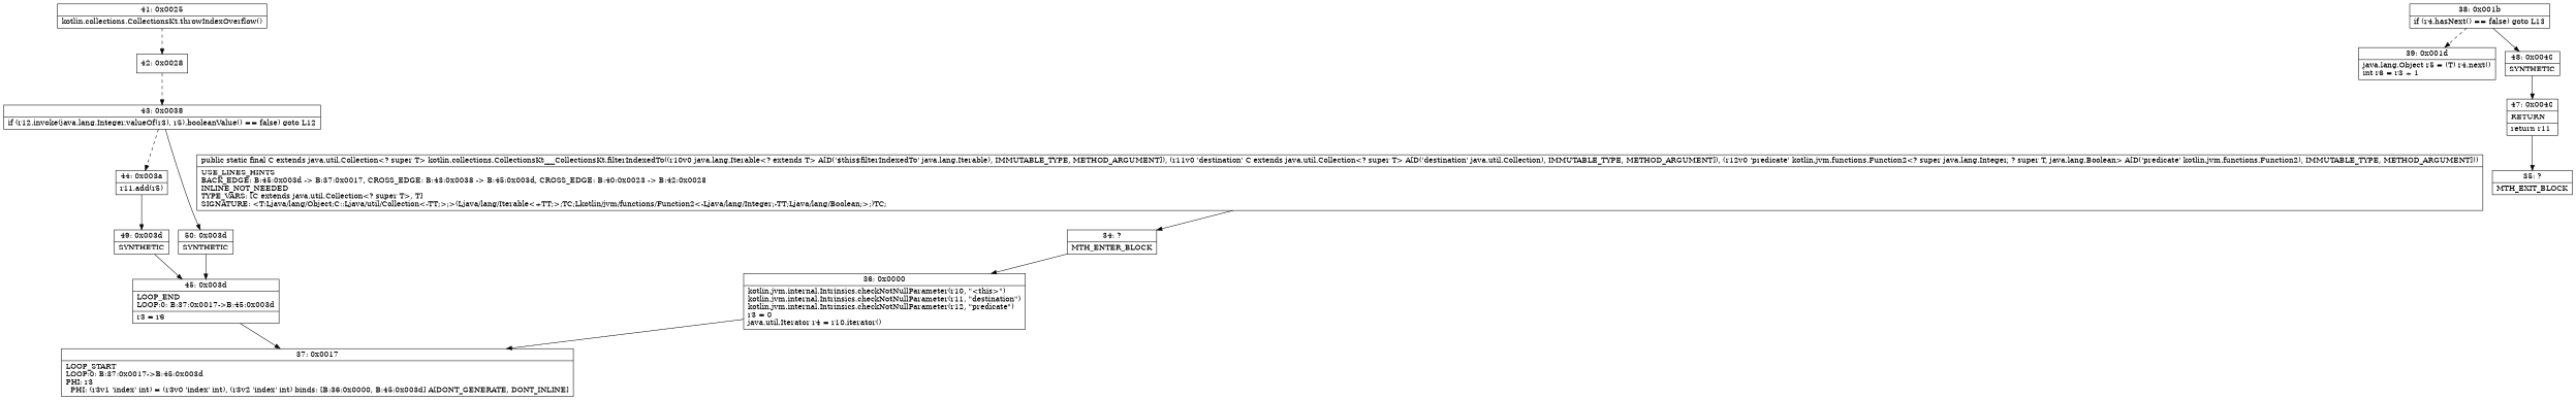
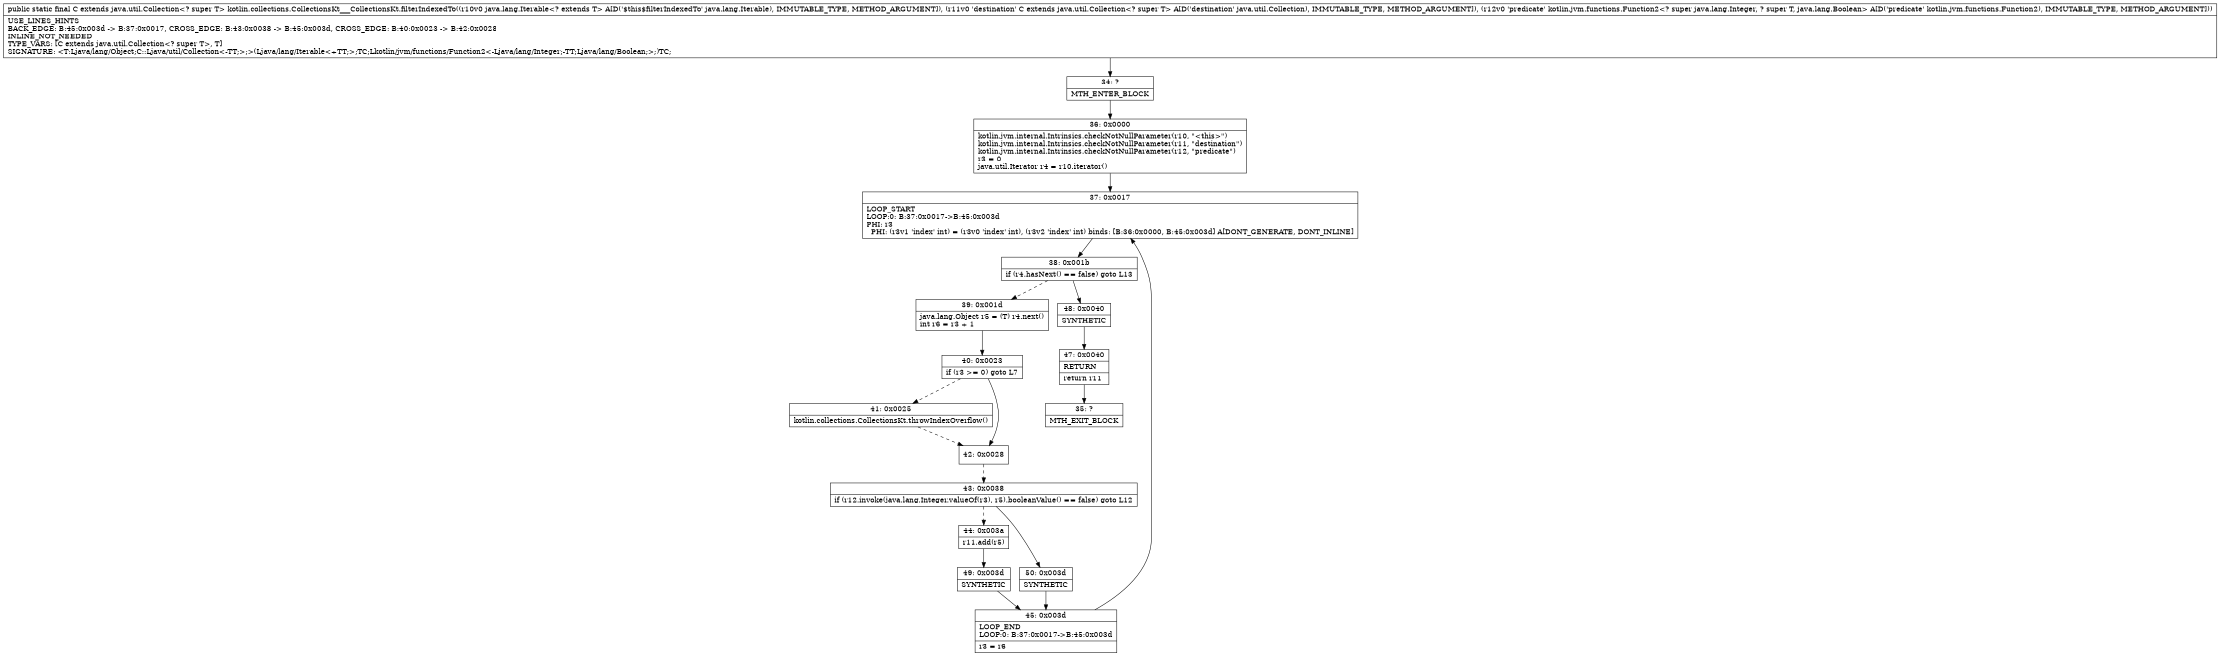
  digraph {
    node [shape=record]
    n1 [label="{34\:\ ?|MTH_ENTER_BLOCK\l}"]
    n2 [label="{36\:\ 0x0000|kotlin.jvm.internal.Intrinsics.checkNotNullParameter(r10, \"\<this\>\")\lkotlin.jvm.internal.Intrinsics.checkNotNullParameter(r11, \"destination\")\lkotlin.jvm.internal.Intrinsics.checkNotNullParameter(r12, \"predicate\")\lr3 = 0\ljava.util.Iterator r4 = r10.iterator()\l}"]
    n3 [label="{37\:\ 0x0017|LOOP_START\lLOOP:0: B:37:0x0017\-\>B:45:0x003d\lPHI: r3 \l  PHI: (r3v1 'index' int) = (r3v0 'index' int), (r3v2 'index' int) binds: [B:36:0x0000, B:45:0x003d] A[DONT_GENERATE, DONT_INLINE]\l}"]
    n4 [label="{38\:\ 0x001b|if (r4.hasNext() == false) goto L13\l}"]
    n5 [label="{39\:\ 0x001d|java.lang.Object r5 = (T) r4.next()\lint r6 = r3 + 1\l}"]
    n6 [label="{48\:\ 0x0040|SYNTHETIC\l}"]
+   n7 [label="{40\:\ 0x0023|if (r3 \>= 0) goto L7\l}"]
    n8 [label="{47\:\ 0x0040|RETURN\l|return r11\l}"]
    n9 [label="{41\:\ 0x0025|kotlin.collections.CollectionsKt.throwIndexOverflow()\l}"]
    n10 [label="{42\:\ 0x0028}"]
    n11 [label="{43\:\ 0x0038|if (r12.invoke(java.lang.Integer.valueOf(r3), r5).booleanValue() == false) goto L12\l}"]
    n12 [label="{44\:\ 0x003a|r11.add(r5)\l}"]
    n13 [label="{50\:\ 0x003d|SYNTHETIC\l}"]
    n14 [label="{49\:\ 0x003d|SYNTHETIC\l}"]
    n15 [label="{45\:\ 0x003d|LOOP_END\lLOOP:0: B:37:0x0017\-\>B:45:0x003d\l|r3 = r6\l}"]
    n16 [label="{35\:\ ?|MTH_EXIT_BLOCK\l}"]
    n17 [label="{public static final C extends java.util.Collection\<? super T\> kotlin.collections.CollectionsKt___CollectionsKt.filterIndexedTo((r10v0 java.lang.Iterable\<? extends T\> A[D('$this$filterIndexedTo' java.lang.Iterable), IMMUTABLE_TYPE, METHOD_ARGUMENT]), (r11v0 'destination' C extends java.util.Collection\<? super T\> A[D('destination' java.util.Collection), IMMUTABLE_TYPE, METHOD_ARGUMENT]), (r12v0 'predicate' kotlin.jvm.functions.Function2\<? super java.lang.Integer, ? super T, java.lang.Boolean\> A[D('predicate' kotlin.jvm.functions.Function2), IMMUTABLE_TYPE, METHOD_ARGUMENT]))  | USE_LINES_HINTS\lBACK_EDGE: B:45:0x003d \-\> B:37:0x0017, CROSS_EDGE: B:43:0x0038 \-\> B:45:0x003d, CROSS_EDGE: B:40:0x0023 \-\> B:42:0x0028\lINLINE_NOT_NEEDED\lTYPE_VARS: [C extends java.util.Collection\<? super T\>, T]\lSIGNATURE: \<T:Ljava\/lang\/Object;C::Ljava\/util\/Collection\<\-TT;\>;\>(Ljava\/lang\/Iterable\<+TT;\>;TC;Lkotlin\/jvm\/functions\/Function2\<\-Ljava\/lang\/Integer;\-TT;Ljava\/lang\/Boolean;\>;)TC;\l}"]
    n1 -> n2
    n2 -> n3
+   n3 -> n4
    n4 -> n5 [style=dashed]
    n4 -> n6
+   n5 -> n7
    n6 -> n8
+   n7 -> n9 [style=dashed]
+   n7 -> n10
    n8 -> n16
    n9 -> n10 [style=dashed]
    n10 -> n11 [style=dashed]
    n11 -> n12 [style=dashed]
    n11 -> n13
    n12 -> n14
    n13 -> n15
    n14 -> n15
    n15 -> n3
    n17 -> n1
  }
